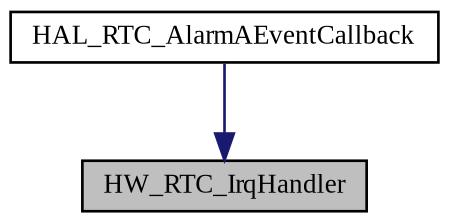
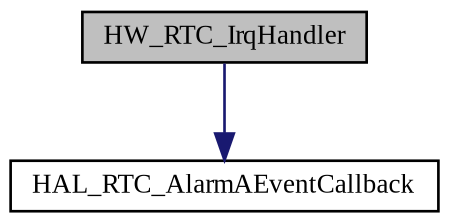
  digraph {
    rankdir=TB
    fontname="Liberation Serif"
    node [color=black fontname="Liberation Serif" fontsize=10 shape=record style=filled]
    n1 [fillcolor=grey75 fontcolor=black height=0.2 label=HW_RTC_IrqHandler width=0.4]
    n2 [fillcolor=white height=0.2 label=HAL_RTC_AlarmAEventCallback width=0.4]
-   n2 -> n1 [color=midnightblue fontname="Liberation Serif" fontsize=10 labelfontname=Helvetica labelfontsize=10 style=solid]
+   n1 -> n2 [color=midnightblue fontname="Liberation Serif" fontsize=10 labelfontname=Helvetica labelfontsize=10 style=solid]
  }
